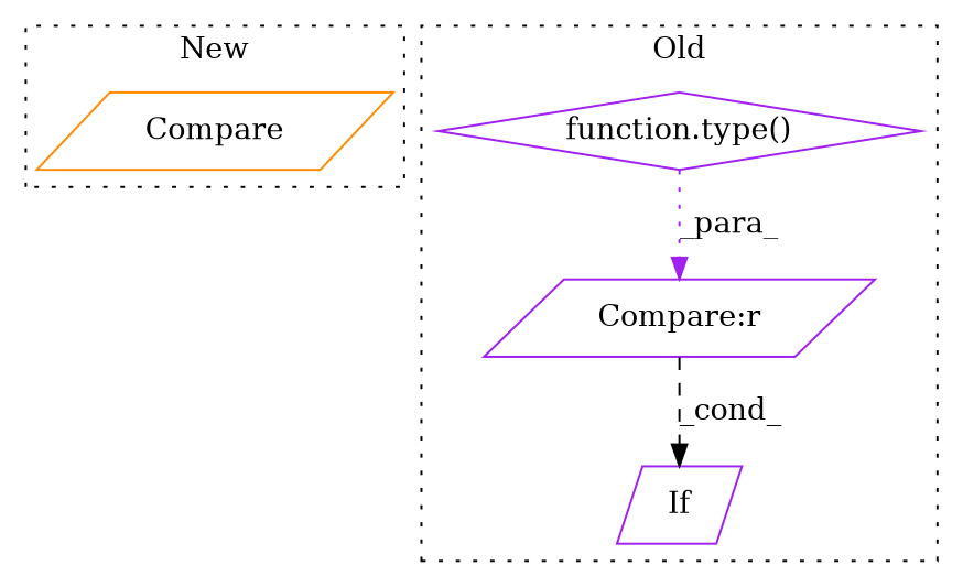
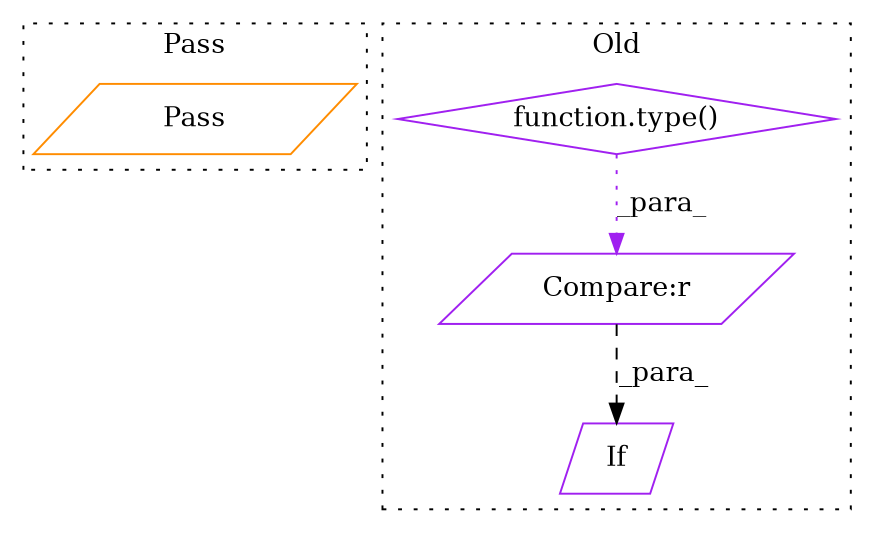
  digraph {
    node [color=purple shape=parallelogram]
-   n1 [a=62 color=darkorange l=4 label=Compare s=2367]
+   n1 [a=62 color=darkorange l=4 label=Pass s=2367]
    n2 [a=75 l="5,1" label="function.type()" s="1084,1094" shape=diamond]
    n3 [a=96 l=3 label=If s=1064]
    n4 [a=40 l=18 label="Compare:r" s=1084]
    subgraph cluster_1 {
-     label=New
+     label=Pass
      style=dotted
      n1
    }
    subgraph cluster_2 {
      label=Old
      style=dotted
      n2
      n3
      n4
    }
    n2 -> n4 [color=purple label=_para_ style=dotted]
-   n4 -> n3 [color=black label=_cond_ style=dashed]
+   n4 -> n3 [color=black label=_para_ style=dashed]
  }
